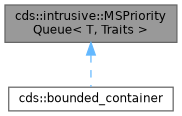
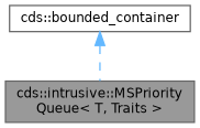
  digraph {
    node [color=gray40 fontname=Helvetica fontsize=10 shape=box style=filled]
    n1 [fillcolor=grey60 fontcolor=black height=0.2 label="cds::intrusive::MSPriority\lQueue\< T, Traits \>" width=0.4]
    n2 [fillcolor=white height=0.2 label="cds::bounded_container" width=0.4]
-   n1 -> n2 [color=steelblue1 dir=back fontname=Helvetica fontsize=10 labelfontname=Helvetica labelfontsize=10 style=dashed]
+   n2 -> n1 [color=steelblue1 dir=back fontname=Helvetica fontsize=10 labelfontname=Helvetica labelfontsize=10 style=dashed]
  }
